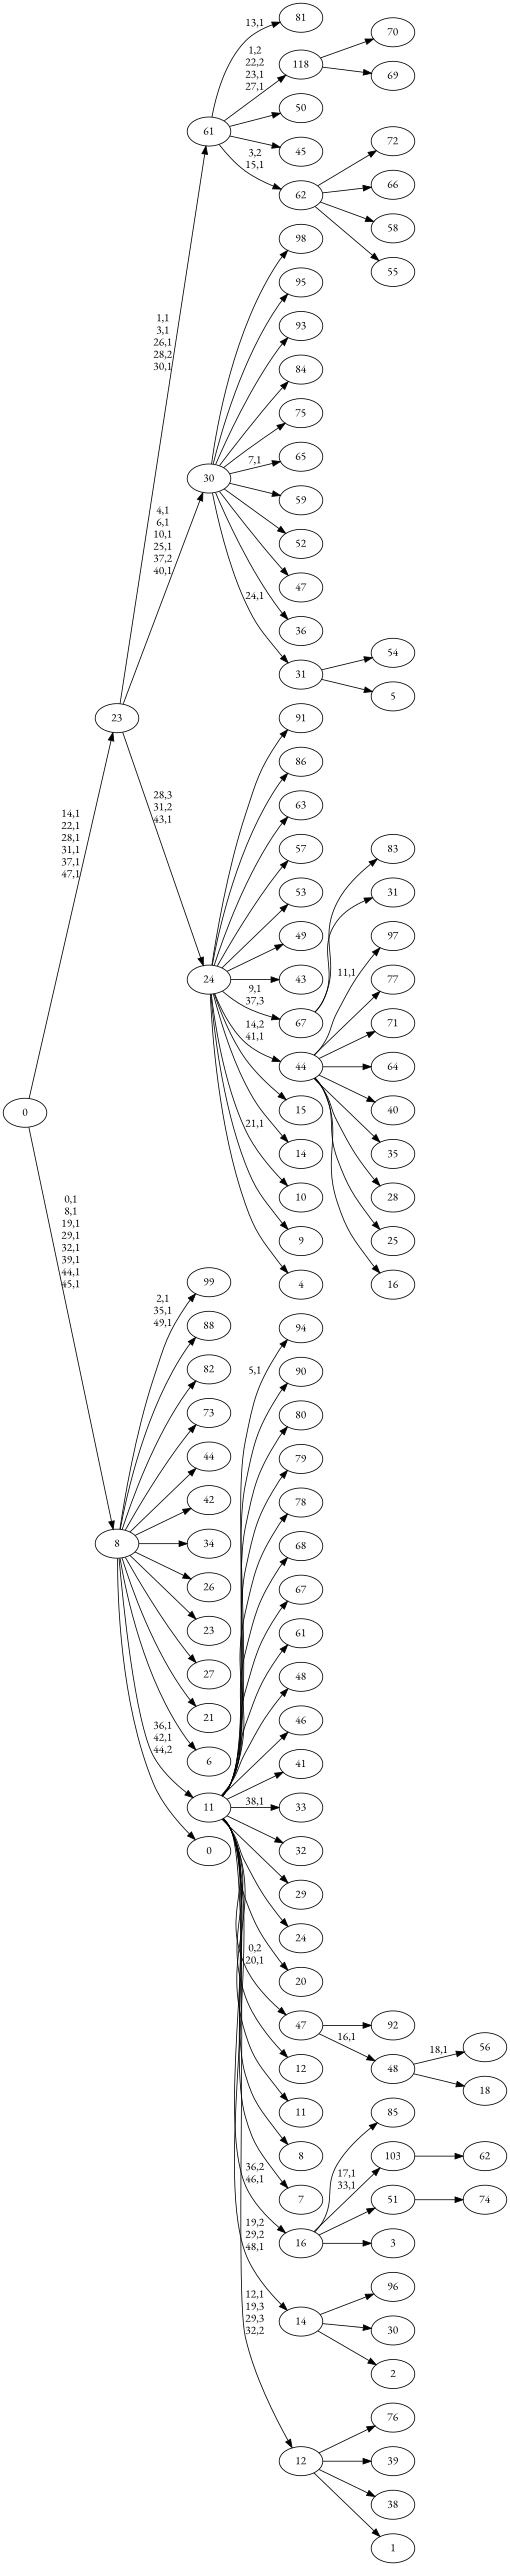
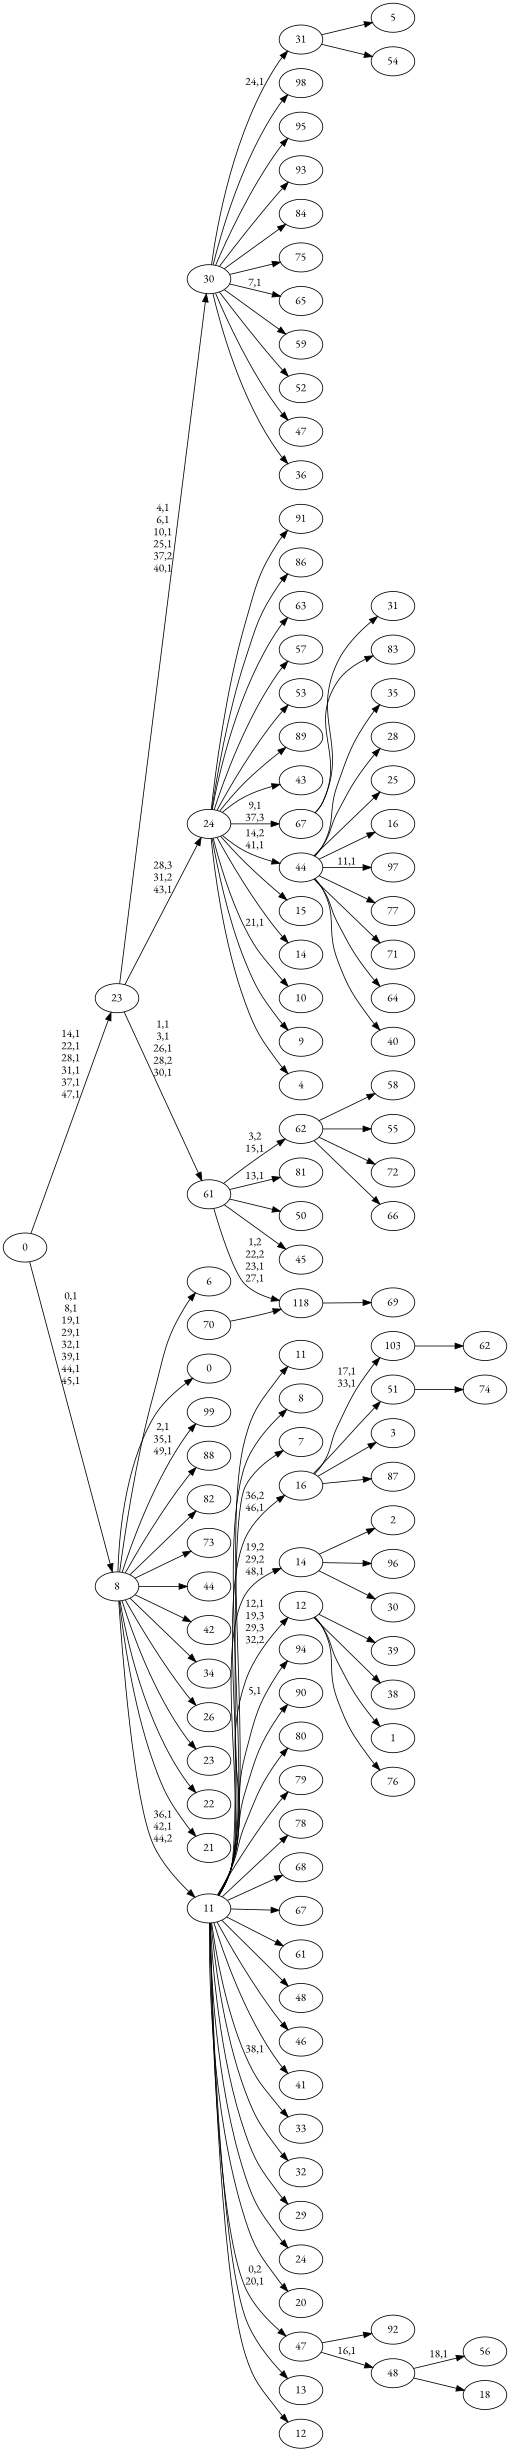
  digraph {
    fontname="EB Garamond"
    rankdir=LR
    node [fontname="EB Garamond"]
    edge [fontname="EB Garamond"]
    n1 [label=99]
    n2 [label=98]
    n3 [label=97]
    n4 [label=96]
    n5 [label=95]
    n6 [label=94]
    n7 [label=93]
    n8 [label=92]
    n9 [label=91]
    n10 [label=90]
    n11 [label=88]
-   n12 [label=85]
+   n12 [label=87]
    n13 [label=86]
    n14 [label=84]
    n15 [label=83]
    n16 [label=82]
    n17 [label=81]
    n18 [label=80]
    n19 [label=79]
    n20 [label=78]
    n21 [label=77]
    n22 [label=76]
    n23 [label=75]
    n24 [label=74]
    n25 [label=73]
    n26 [label=72]
    n27 [label=71]
    n28 [label=70]
    n29 [label=69]
    n30 [label=118]
    n31 [label=68]
    n32 [label=67]
    n33 [label=66]
    n34 [label=65]
    n35 [label=64]
    n36 [label=63]
    n37 [label=62]
    103
    n39 [label=61]
    n40 [label=59]
    n41 [label=58]
    n42 [label=57]
    n43 [label=56]
    n44 [label=55]
    n45 [label=54]
    n46 [label=53]
    n47 [label=52]
    n48 [label=51]
    n49 [label=50]
-   n50 [label=49]
+   n50 [label=89]
    n51 [label=48]
    n52 [label=47]
    n53 [label=46]
    n54 [label=45]
    n55 [label=44]
    n56 [label=43]
    n57 [label=42]
    n58 [label=41]
    n59 [label=40]
    n60 [label=39]
    n61 [label=38]
    n62 [label=36]
    n63 [label=35]
    n64 [label=34]
    n65 [label=33]
    n66 [label=32]
    n67 [label=31]
    67
    n69 [label=30]
    n70 [label=29]
    n71 [label=28]
    62
    61
    n74 [label=26]
    n75 [label=25]
    n76 [label=24]
    n77 [label=23]
-   n78 [label=27]
+   n78 [label=22]
    n79 [label=21]
    n80 [label=20]
    n81 [label=18]
    48
    47
    n84 [label=16]
    44
    n86 [label=15]
    n87 [label=14]
+   n88 [label=13]
    n89 [label=12]
    n90 [label=11]
    n91 [label=10]
    n92 [label=9]
    n93 [label=8]
    n94 [label=7]
    n95 [label=6]
    n96 [label=5]
    31
    30
    n99 [label=4]
    24
    23
    n102 [label=3]
    16
    n104 [label=2]
    14
    n106 [label=1]
    12
    11
    n109 [label=0]
    8
    0
-   n30 -> n28
+   n28 -> n30
    n30 -> n29
    103 -> n37
    n48 -> n24
    67 -> n15
    67 -> n67
    62 -> n26
    62 -> n33
    62 -> n41
    62 -> n44
    61 -> n17 [label="13,1"]
    61 -> n30 [label="1,2\n22,2\n23,1\n27,1"]
    61 -> n49
    61 -> n54
    61 -> 62 [label="3,2\n15,1"]
    48 -> n43 [label="18,1"]
    48 -> n81
    47 -> n8
    47 -> 48 [label="16,1"]
    44 -> n3 [label="11,1"]
    44 -> n21
    44 -> n27
    44 -> n35
    44 -> n59
    44 -> n63
    44 -> n71
    44 -> n75
    44 -> n84
    31 -> n45
    31 -> n96
    30 -> n2
    30 -> n5
    30 -> n7
    30 -> n14
    30 -> n23
    30 -> n34 [label="7,1"]
    30 -> n40
    30 -> n47
    30 -> n52
    30 -> n62
    30 -> 31 [label="24,1"]
    24 -> n9
    24 -> n13
    24 -> n36
    24 -> n42
    24 -> n46
    24 -> n50
    24 -> n56
    24 -> 67 [label="9,1\n37,3"]
    24 -> 44 [label="14,2\n41,1"]
    24 -> n86
    24 -> n87
    24 -> n91 [label="21,1"]
    24 -> n92
    24 -> n99
    23 -> 61 [label="1,1\n3,1\n26,1\n28,2\n30,1"]
    23 -> 30 [label="4,1\n6,1\n10,1\n25,1\n37,2\n40,1"]
    23 -> 24 [label="28,3\n31,2\n43,1"]
    16 -> n12
    16 -> 103 [label="17,1\n33,1"]
    16 -> n48
    16 -> n102
    14 -> n4
    14 -> n69
    14 -> n104
    12 -> n22
    12 -> n60
    12 -> n61
    12 -> n106
    11 -> n6 [label="5,1"]
    11 -> n10
    11 -> n18
    11 -> n19
    11 -> n20
    11 -> n31
    11 -> n32
    11 -> n39
    11 -> n51
    11 -> n53
    11 -> n58
    11 -> n65 [label="38,1"]
    11 -> n66
    11 -> n70
    11 -> n76
    11 -> n80
    11 -> 47 [label="0,2\n20,1"]
+   11 -> n88
    11 -> n89
    11 -> n90
    11 -> n93
    11 -> n94
    11 -> 16 [label="36,2\n46,1"]
    11 -> 14 [label="19,2\n29,2\n48,1"]
    11 -> 12 [label="12,1\n19,3\n29,3\n32,2"]
    8 -> n1 [label="2,1\n35,1\n49,1"]
    8 -> n11
    8 -> n16
    8 -> n25
    8 -> n55
    8 -> n57
    8 -> n64
    8 -> n74
    8 -> n77
    8 -> n78
    8 -> n79
    8 -> n95
    8 -> 11 [label="36,1\n42,1\n44,2"]
    8 -> n109
    0 -> 23 [label="14,1\n22,1\n28,1\n31,1\n37,1\n47,1"]
    0 -> 8 [label="0,1\n8,1\n19,1\n29,1\n32,1\n39,1\n44,1\n45,1"]
  }
